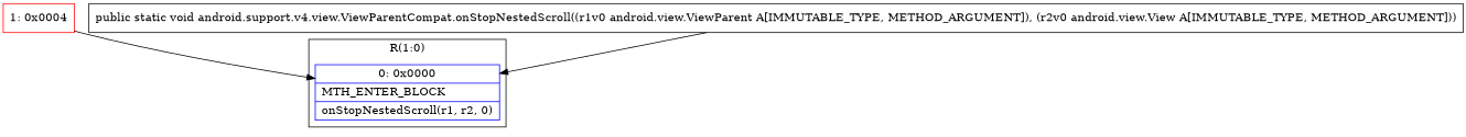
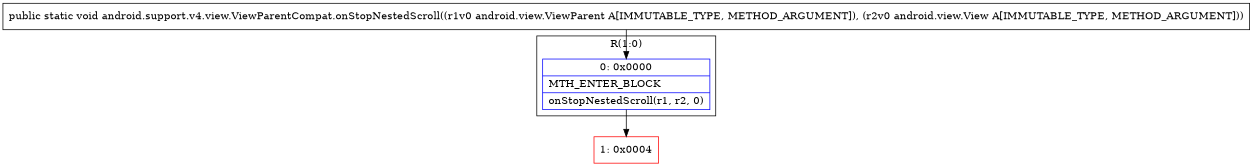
  digraph {
    node [shape=record]
    n1 [color=blue label="{0\:\ 0x0000|MTH_ENTER_BLOCK\l|onStopNestedScroll(r1, r2, 0)\l}"]
    n2 [color=red label="{1\:\ 0x0004}"]
    n3 [label="{public static void android.support.v4.view.ViewParentCompat.onStopNestedScroll((r1v0 android.view.ViewParent A[IMMUTABLE_TYPE, METHOD_ARGUMENT]), (r2v0 android.view.View A[IMMUTABLE_TYPE, METHOD_ARGUMENT])) }"]
    subgraph cluster_1 {
      label="R(1:0)"
      n1
    }
-   n2 -> n1
+   n1 -> n2
    n3 -> n1
  }
